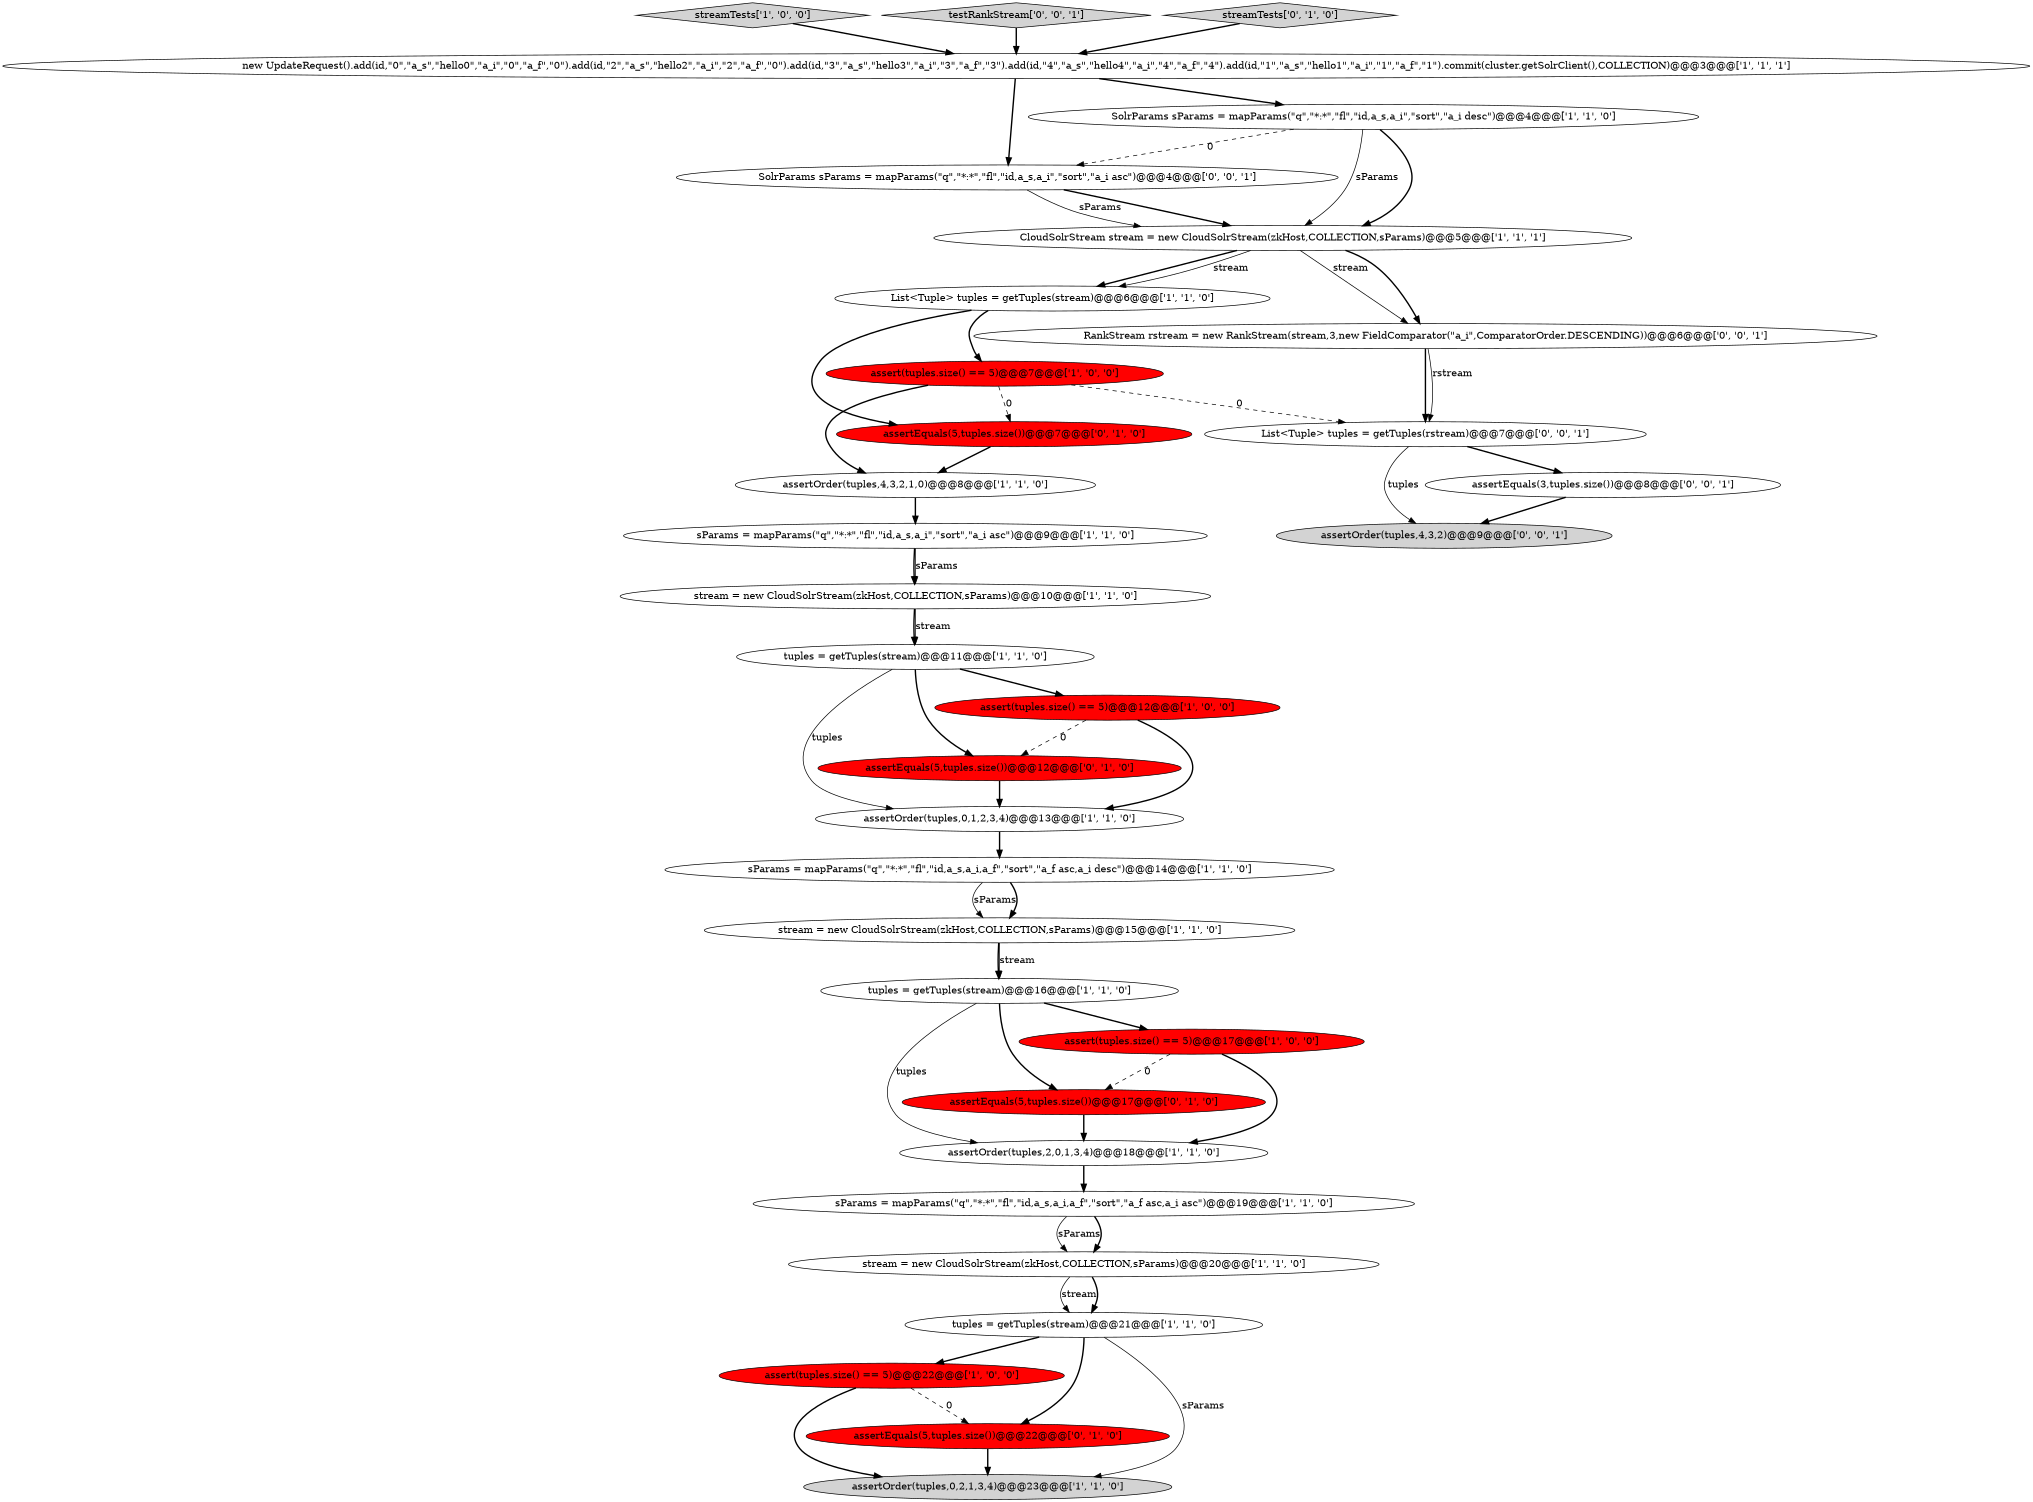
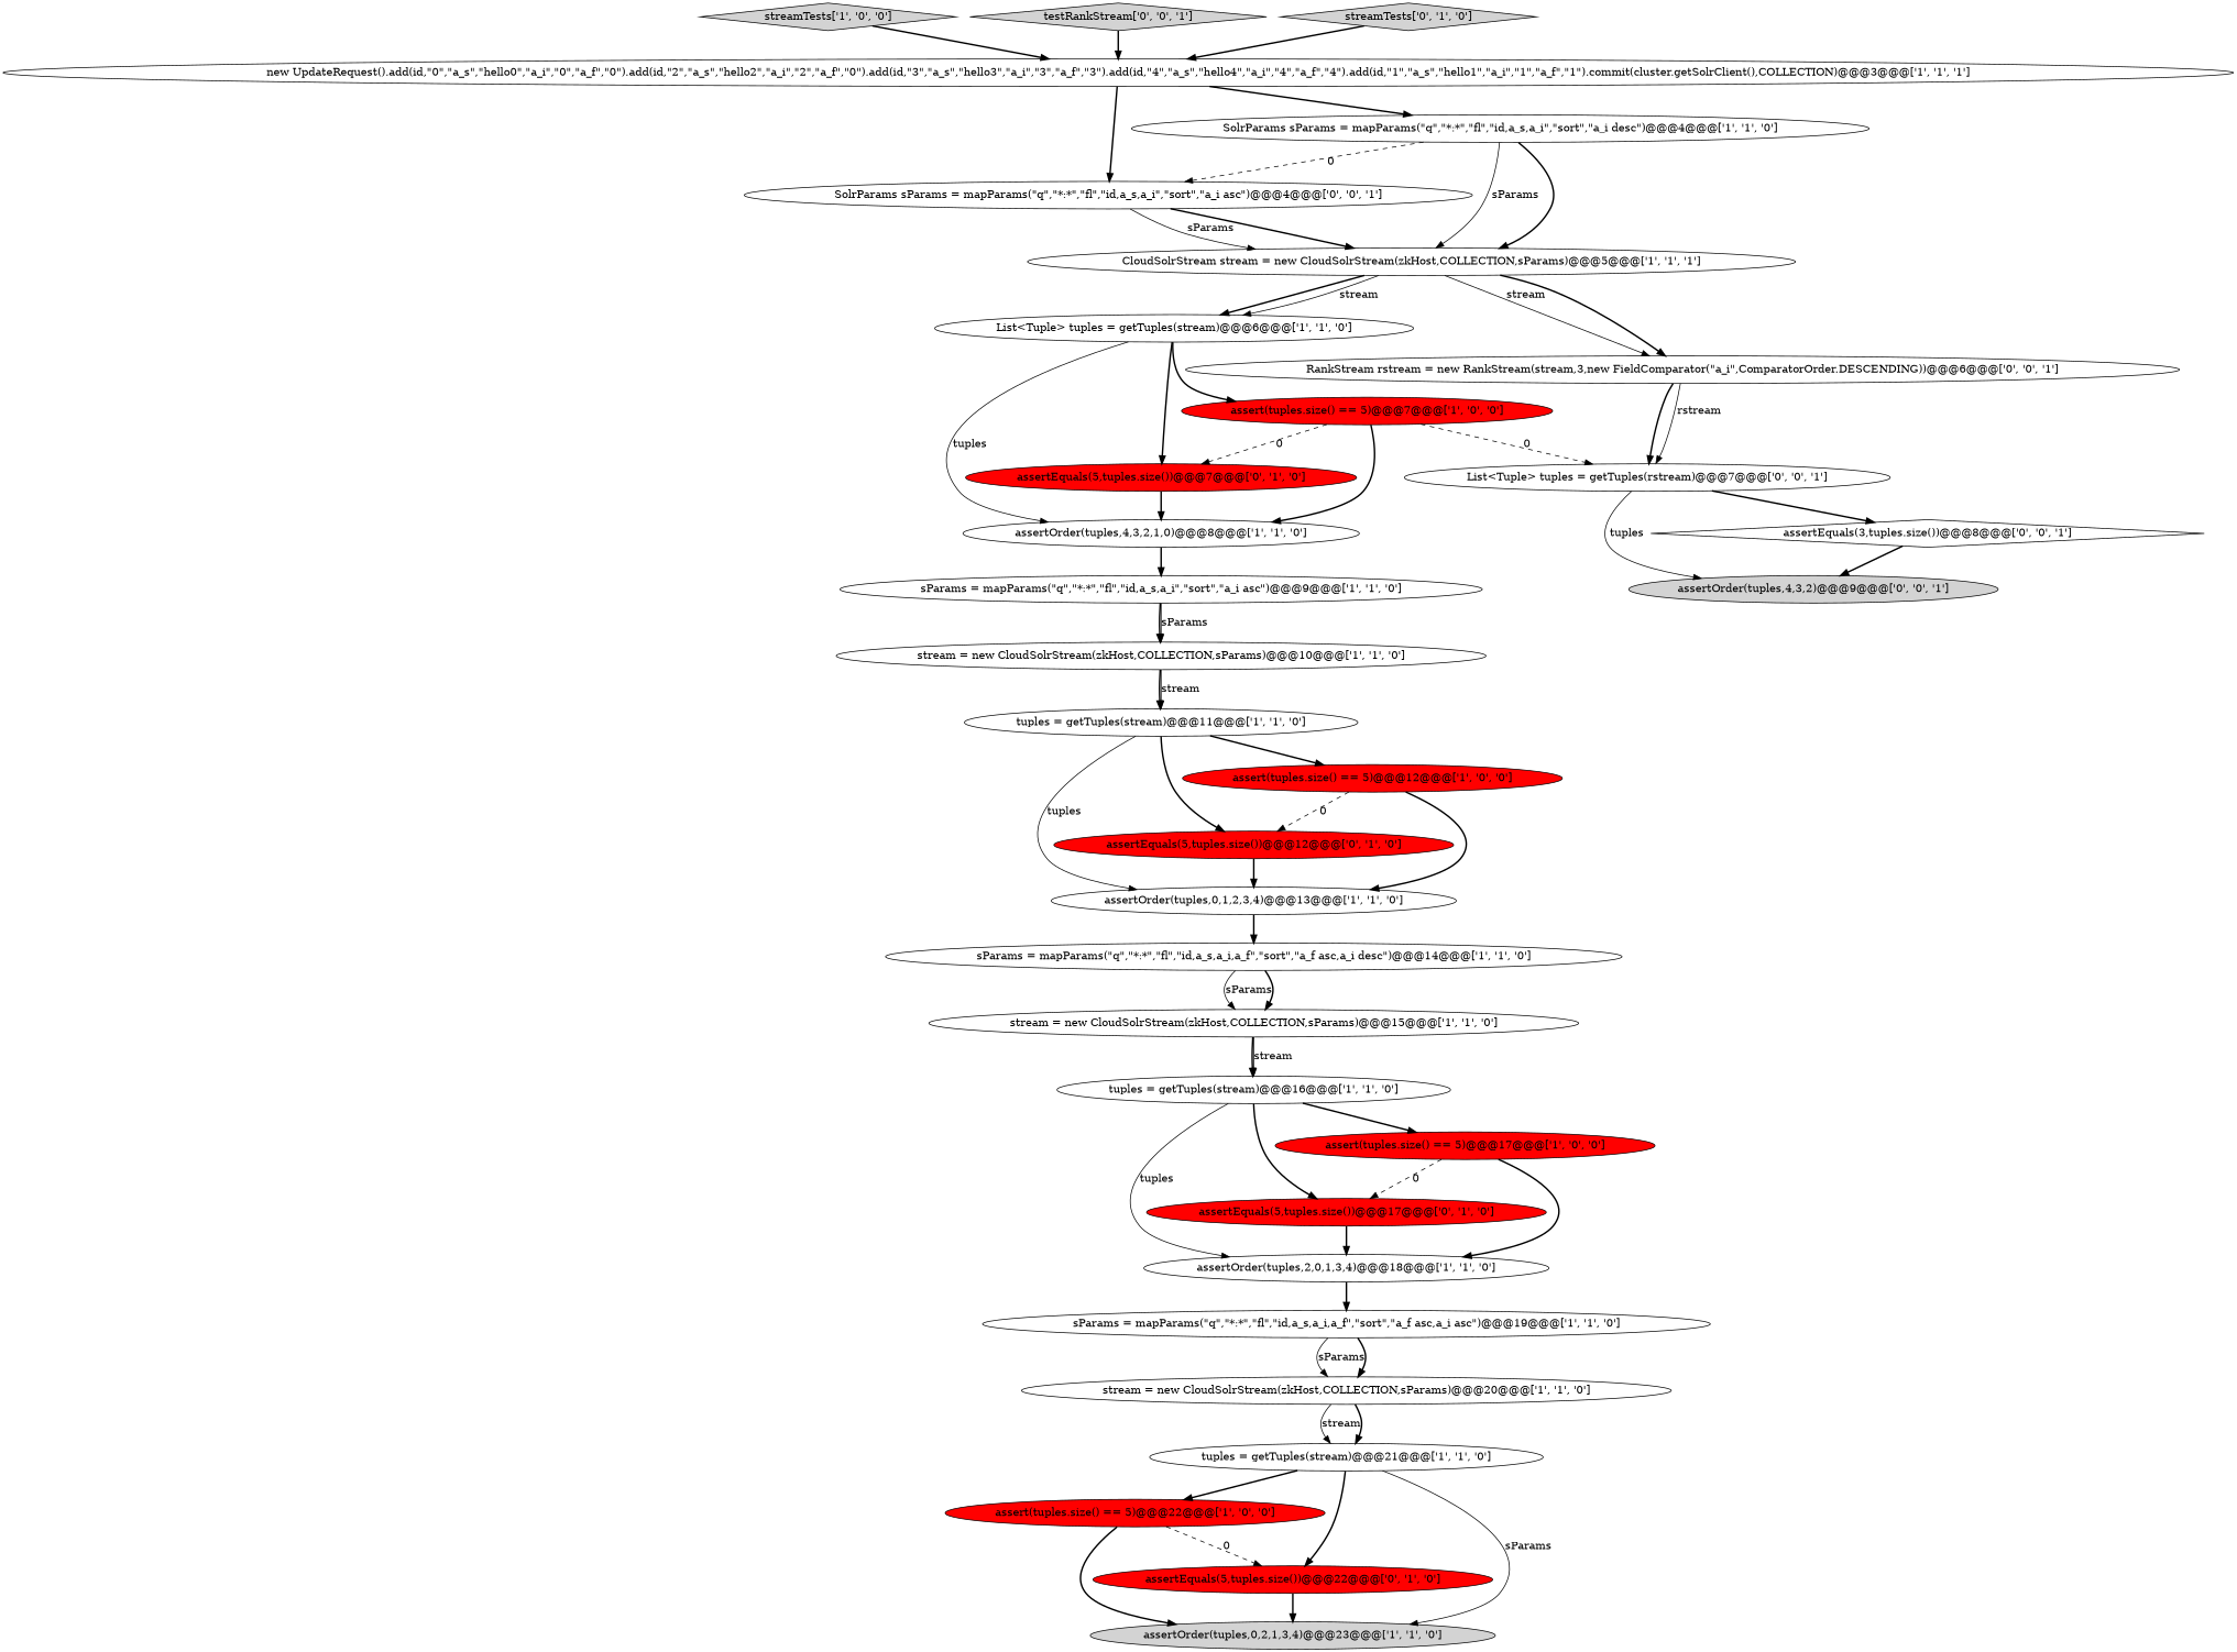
  digraph {
    node [fillcolor=white shape=ellipse style=filled]
    edge [style=bold]
    n1 [label="tuples = getTuples(stream)@@@11@@@['1', '1', '0']"]
    n2 [fillcolor=red label="assertEquals(5,tuples.size())@@@12@@@['0', '1', '0']"]
    n3 [fillcolor=red label="assert(tuples.size() == 5)@@@12@@@['1', '0', '0']"]
    n4 [label="assertOrder(tuples,0,1,2,3,4)@@@13@@@['1', '1', '0']"]
    n5 [label="sParams = mapParams(\"q\",\"*:*\",\"fl\",\"id,a_s,a_i,a_f\",\"sort\",\"a_f asc,a_i desc\")@@@14@@@['1', '1', '0']"]
    n6 [label="SolrParams sParams = mapParams(\"q\",\"*:*\",\"fl\",\"id,a_s,a_i\",\"sort\",\"a_i asc\")@@@4@@@['0', '0', '1']"]
    n7 [label="CloudSolrStream stream = new CloudSolrStream(zkHost,COLLECTION,sParams)@@@5@@@['1', '1', '1']"]
    n8 [label="RankStream rstream = new RankStream(stream,3,new FieldComparator(\"a_i\",ComparatorOrder.DESCENDING))@@@6@@@['0', '0', '1']"]
    n9 [label="List<Tuple> tuples = getTuples(stream)@@@6@@@['1', '1', '0']"]
    n10 [fillcolor=red label="assert(tuples.size() == 5)@@@22@@@['1', '0', '0']"]
    n11 [fillcolor=red label="assertEquals(5,tuples.size())@@@22@@@['0', '1', '0']"]
    n12 [fillcolor=lightgray label="assertOrder(tuples,0,2,1,3,4)@@@23@@@['1', '1', '0']"]
    n13 [label="List<Tuple> tuples = getTuples(rstream)@@@7@@@['0', '0', '1']"]
    n14 [label="assertOrder(tuples,4,3,2,1,0)@@@8@@@['1', '1', '0']"]
    n15 [fillcolor=red label="assert(tuples.size() == 5)@@@7@@@['1', '0', '0']"]
    n16 [fillcolor=red label="assertEquals(5,tuples.size())@@@7@@@['0', '1', '0']"]
    n17 [label="stream = new CloudSolrStream(zkHost,COLLECTION,sParams)@@@10@@@['1', '1', '0']"]
    n18 [label="stream = new CloudSolrStream(zkHost,COLLECTION,sParams)@@@15@@@['1', '1', '0']"]
    n19 [label="tuples = getTuples(stream)@@@16@@@['1', '1', '0']"]
    n20 [fillcolor=lightgray label="streamTests['1', '0', '0']" shape=diamond]
    n21 [label="new UpdateRequest().add(id,\"0\",\"a_s\",\"hello0\",\"a_i\",\"0\",\"a_f\",\"0\").add(id,\"2\",\"a_s\",\"hello2\",\"a_i\",\"2\",\"a_f\",\"0\").add(id,\"3\",\"a_s\",\"hello3\",\"a_i\",\"3\",\"a_f\",\"3\").add(id,\"4\",\"a_s\",\"hello4\",\"a_i\",\"4\",\"a_f\",\"4\").add(id,\"1\",\"a_s\",\"hello1\",\"a_i\",\"1\",\"a_f\",\"1\").commit(cluster.getSolrClient(),COLLECTION)@@@3@@@['1', '1', '1']"]
    n22 [label="SolrParams sParams = mapParams(\"q\",\"*:*\",\"fl\",\"id,a_s,a_i\",\"sort\",\"a_i desc\")@@@4@@@['1', '1', '0']"]
    n23 [label="sParams = mapParams(\"q\",\"*:*\",\"fl\",\"id,a_s,a_i\",\"sort\",\"a_i asc\")@@@9@@@['1', '1', '0']"]
    n24 [label="sParams = mapParams(\"q\",\"*:*\",\"fl\",\"id,a_s,a_i,a_f\",\"sort\",\"a_f asc,a_i asc\")@@@19@@@['1', '1', '0']"]
    n25 [label="stream = new CloudSolrStream(zkHost,COLLECTION,sParams)@@@20@@@['1', '1', '0']"]
    n26 [label="tuples = getTuples(stream)@@@21@@@['1', '1', '0']"]
    n27 [fillcolor=lightgray label="assertOrder(tuples,4,3,2)@@@9@@@['0', '0', '1']"]
-   n28 [label="assertEquals(3,tuples.size())@@@8@@@['0', '0', '1']"]
+   n28 [label="assertEquals(3,tuples.size())@@@8@@@['0', '0', '1']" shape=diamond]
    n29 [label="assertOrder(tuples,2,0,1,3,4)@@@18@@@['1', '1', '0']"]
    n30 [fillcolor=red label="assertEquals(5,tuples.size())@@@17@@@['0', '1', '0']"]
    n31 [fillcolor=red label="assert(tuples.size() == 5)@@@17@@@['1', '0', '0']"]
    n32 [fillcolor=lightgray label="testRankStream['0', '0', '1']" shape=diamond]
    n33 [fillcolor=lightgray label="streamTests['0', '1', '0']" shape=diamond]
    n1 -> n2
    n1 -> n3
    n1 -> n4 [label=tuples style=solid]
    n2 -> n4
    n3 -> n2 [label=0 style=dashed]
    n3 -> n4
    n4 -> n5
    n5 -> n18 [label=sParams style=solid]
    n5 -> n18
    n6 -> n7
    n6 -> n7 [label=sParams style=solid]
    n7 -> n8 [label=stream style=solid]
    n7 -> n8
    n7 -> n9
    n7 -> n9 [label=stream style=solid]
    n8 -> n13
    n8 -> n13 [label=rstream style=solid]
+   n9 -> n14 [label=tuples style=solid]
    n9 -> n15
    n9 -> n16
    n10 -> n11 [label=0 style=dashed]
    n10 -> n12
    n11 -> n12
    n13 -> n27 [label=tuples style=solid]
    n13 -> n28
    n14 -> n23
    n15 -> n13 [label=0 style=dashed]
    n15 -> n14
    n15 -> n16 [label=0 style=dashed]
    n16 -> n14
    n17 -> n1
    n17 -> n1 [label=stream style=solid]
    n18 -> n19
    n18 -> n19 [label=stream style=solid]
    n19 -> n29 [label=tuples style=solid]
    n19 -> n30
    n19 -> n31
    n20 -> n21
    n21 -> n6
    n21 -> n22
    n22 -> n6 [label=0 style=dashed]
    n22 -> n7
    n22 -> n7 [label=sParams style=solid]
    n23 -> n17
    n23 -> n17 [label=sParams style=solid]
    n24 -> n25 [label=sParams style=solid]
    n24 -> n25
    n25 -> n26 [label=stream style=solid]
    n25 -> n26
    n26 -> n10
    n26 -> n11
    n26 -> n12 [label=sParams style=solid]
    n28 -> n27
    n29 -> n24
    n30 -> n29
    n31 -> n29
    n31 -> n30 [label=0 style=dashed]
    n32 -> n21
    n33 -> n21
  }
